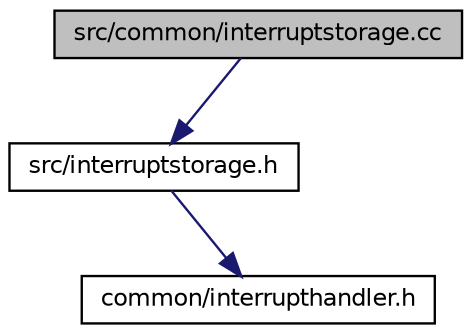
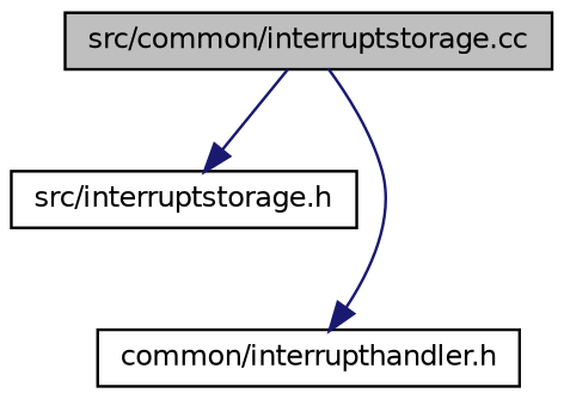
  digraph {
    node [color=black fontname=Helvetica fontsize=10 shape=record]
    edge [color=midnightblue fontname=Helvetica fontsize=10 labelfontname=Helvetica labelfontsize=10 style=solid]
    n1 [fillcolor=grey75 fontcolor=black height=0.2 label="src/common/interruptstorage.cc" style=filled width=0.4]
    n2 [height=0.2 label="src/interruptstorage.h" width=0.4]
    n3 [height=0.2 label="common/interrupthandler.h" width=0.4]
    n1 -> n2
-   n2 -> n3
+   n1 -> n3
  }
